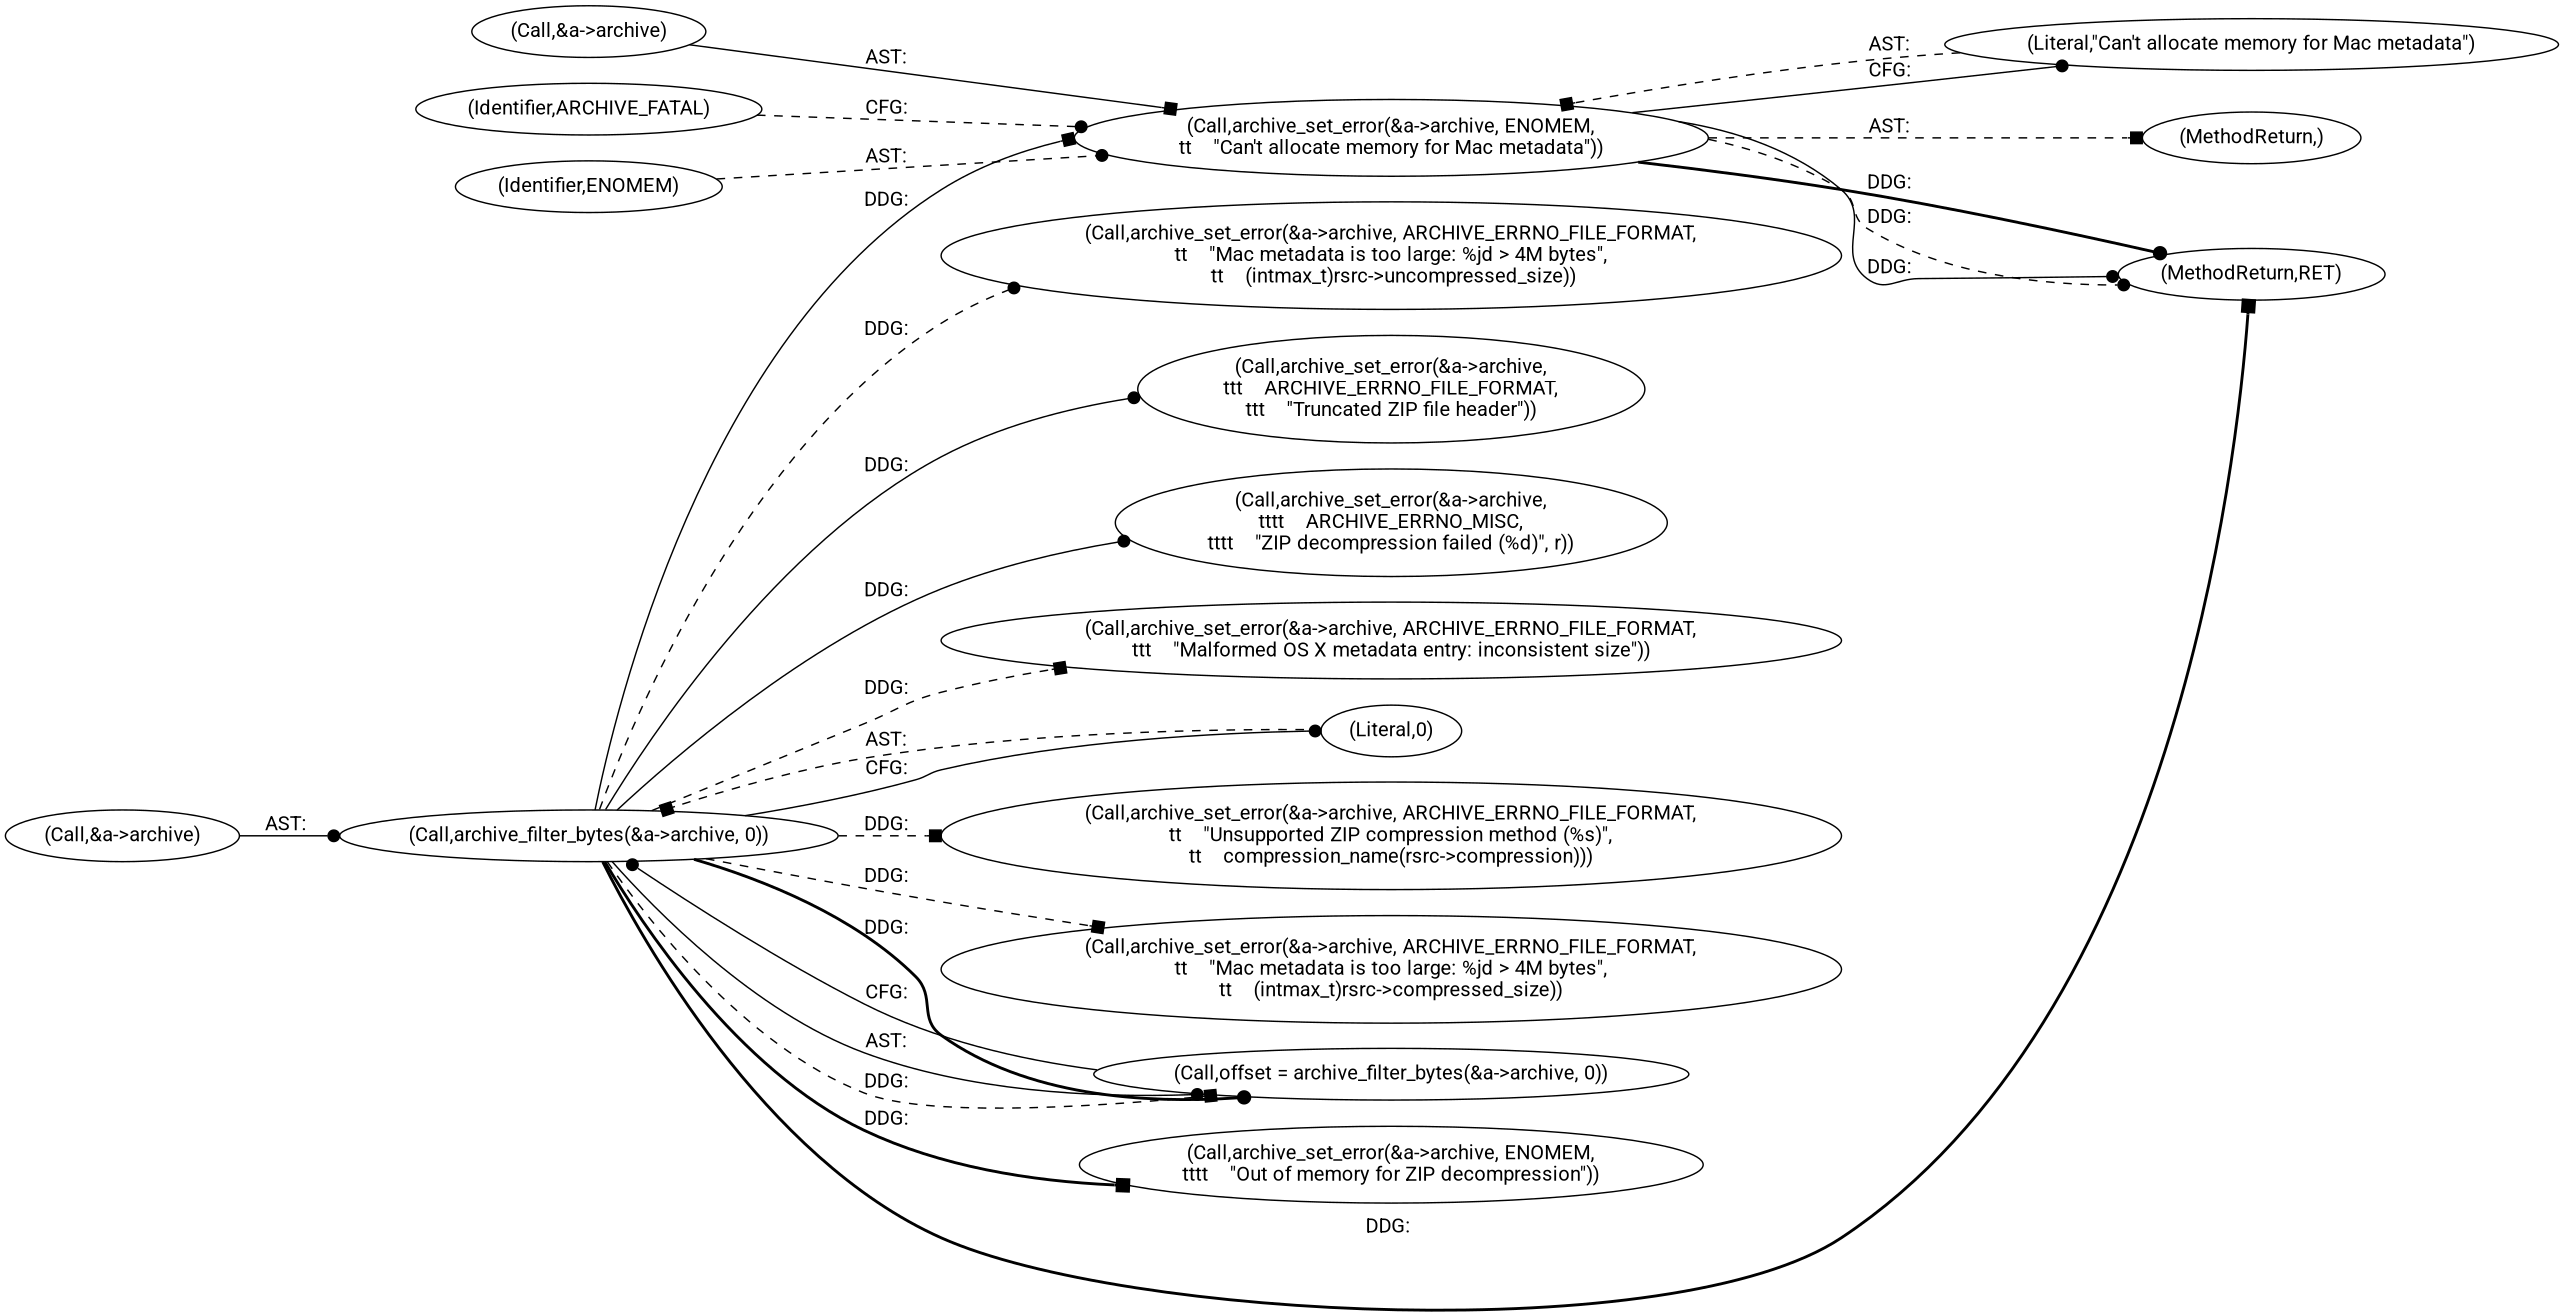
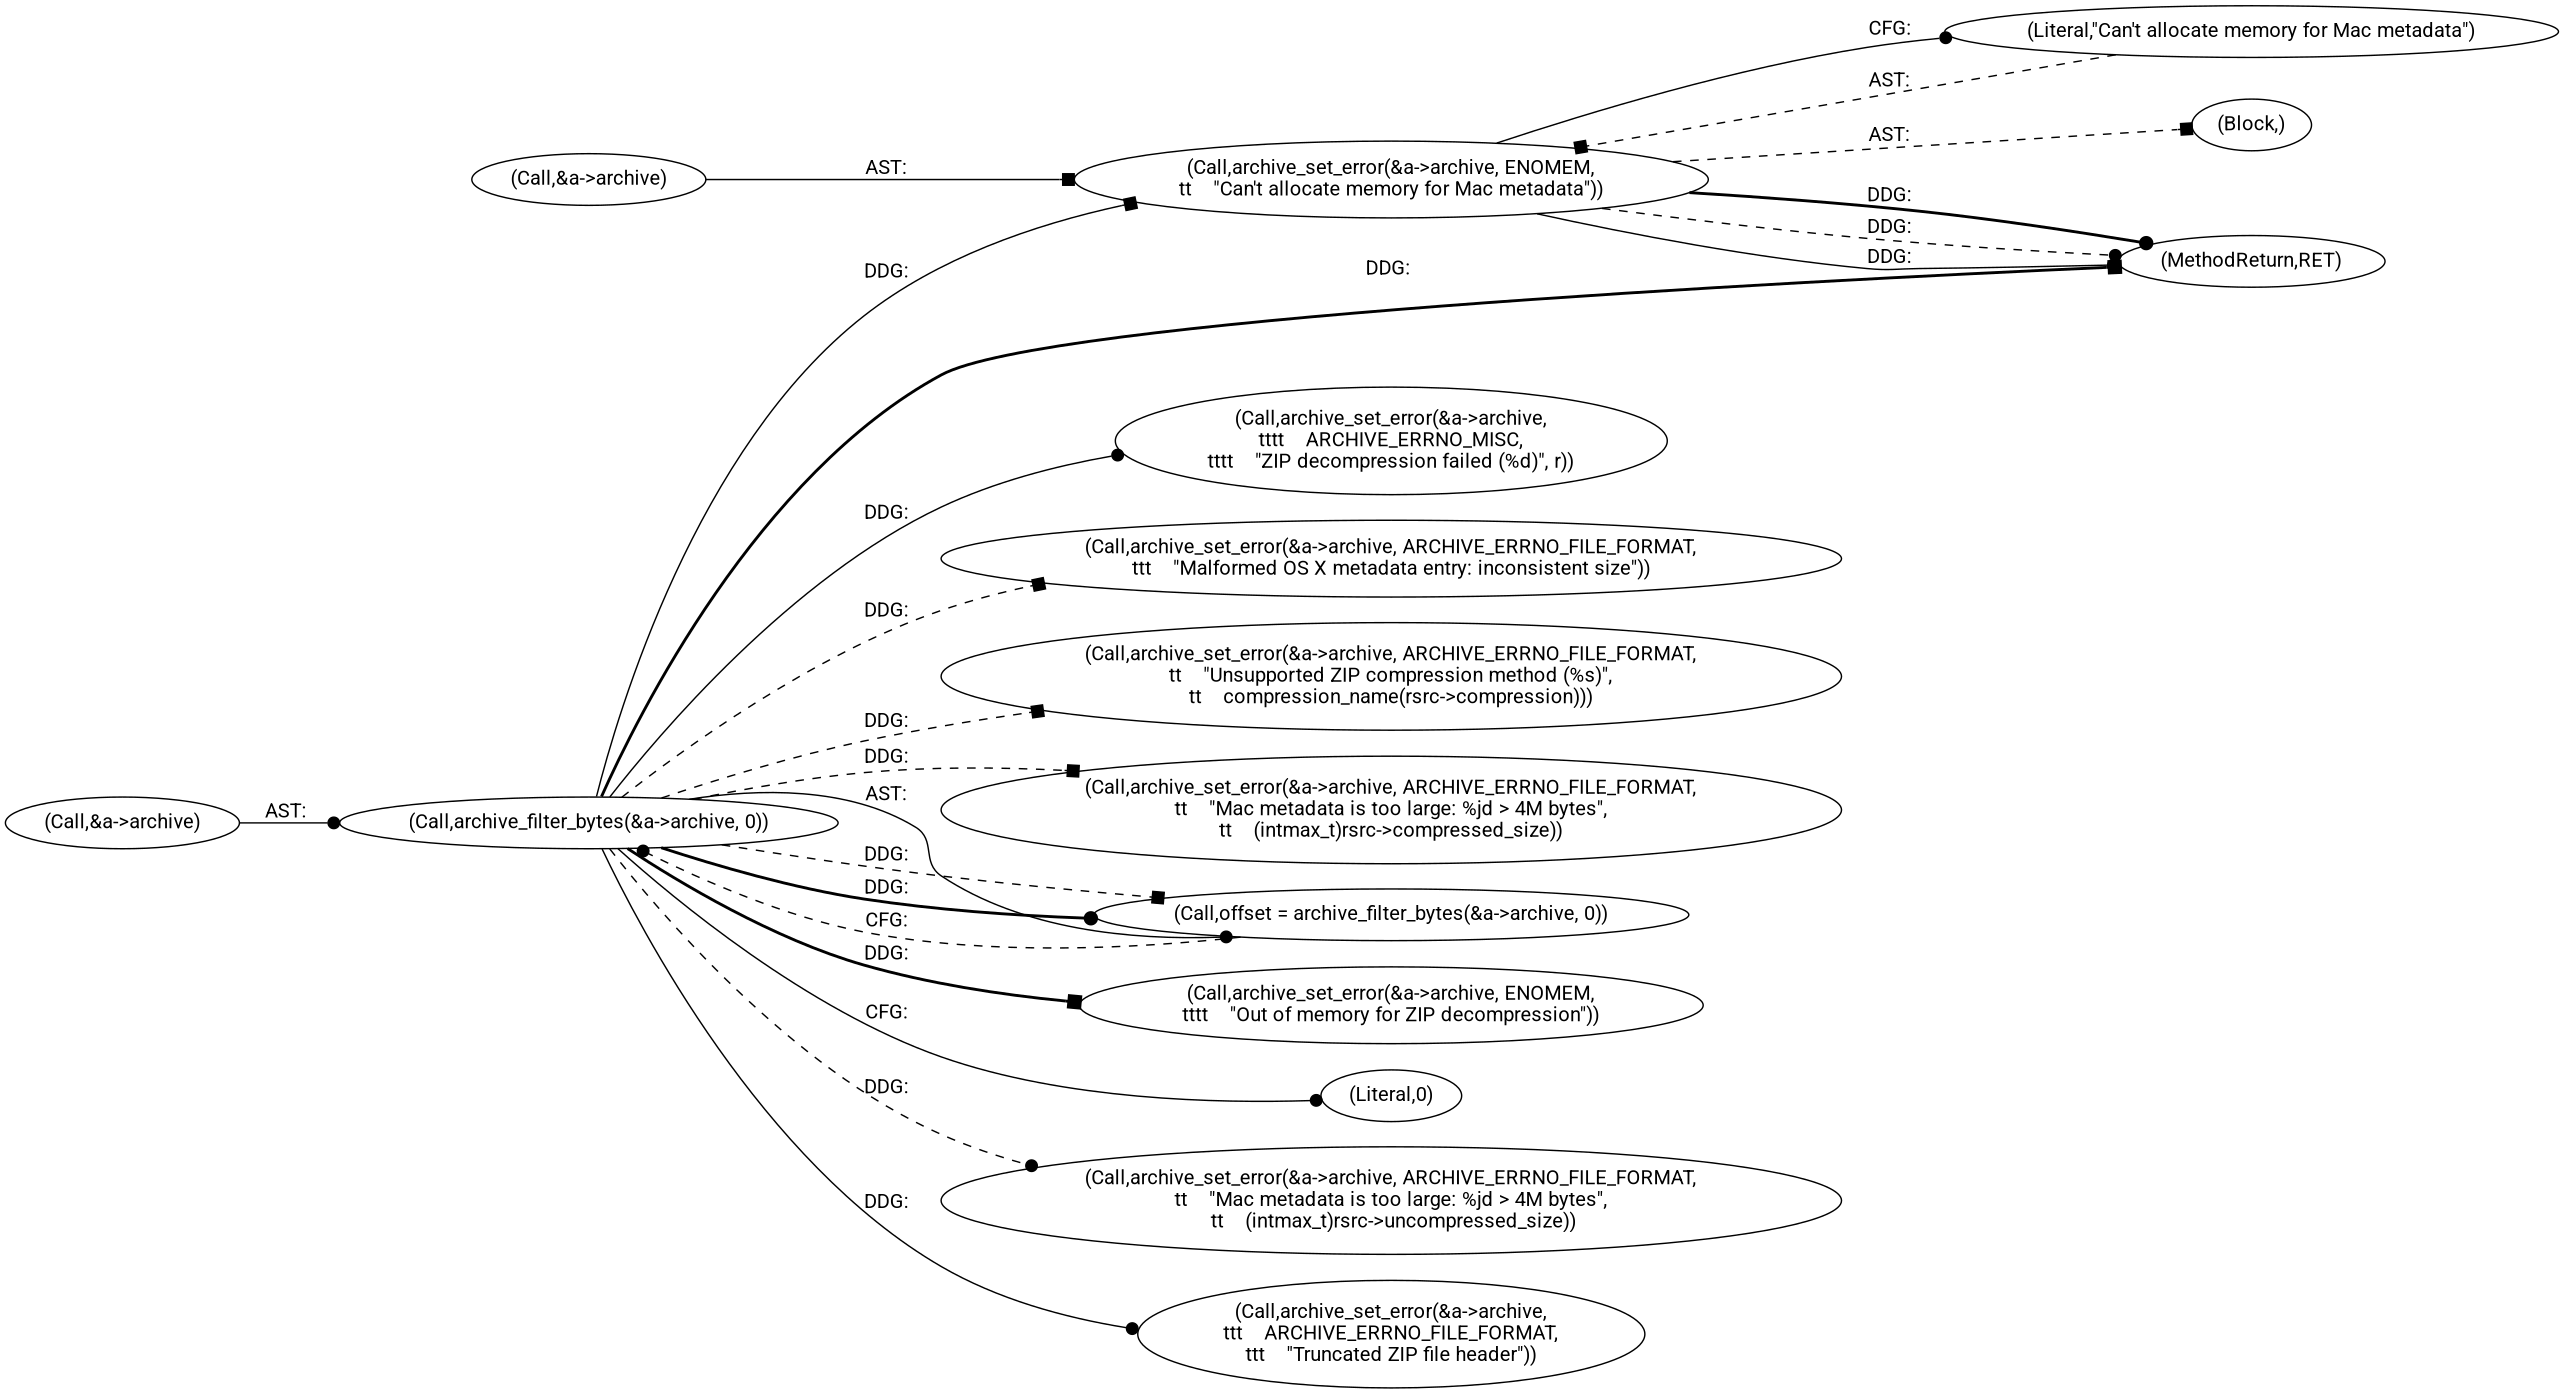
  digraph {
    fontname=Roboto
    rankdir=LR
    node [fontname=Roboto]
    edge [arrowhead=dot fontname=Roboto style=dashed]
    n1 [label="(Call,archive_set_error(&a->archive, ENOMEM,\n\t\t    \"Can't allocate memory for Mac metadata\"))"]
    n2 [label="(Literal,\"Can't allocate memory for Mac metadata\")"]
-   n3 [label="(MethodReturn,)"]
+   n3 [label="(Block,)"]
    n4 [label="(MethodReturn,RET)"]
    n5 [label="(Call,archive_filter_bytes(&a->archive, 0))"]
    n6 [label="(Call,archive_set_error(&a->archive,\n\t\t\t\t    ARCHIVE_ERRNO_MISC,\n\t\t\t\t    \"ZIP decompression failed (%d)\", r))"]
    n7 [label="(Call,archive_set_error(&a->archive, ARCHIVE_ERRNO_FILE_FORMAT,\n\t\t\t    \"Malformed OS X metadata entry: inconsistent size\"))"]
    n8 [label="(Call,archive_set_error(&a->archive, ARCHIVE_ERRNO_FILE_FORMAT,\n\t\t    \"Unsupported ZIP compression method (%s)\",\n\t\t    compression_name(rsrc->compression)))"]
    n9 [label="(Call,archive_set_error(&a->archive, ARCHIVE_ERRNO_FILE_FORMAT,\n\t\t    \"Mac metadata is too large: %jd > 4M bytes\",\n\t\t    (intmax_t)rsrc->compressed_size))"]
    n10 [label="(Call,offset = archive_filter_bytes(&a->archive, 0))"]
    n11 [label="(Call,archive_set_error(&a->archive, ENOMEM,\n\t\t\t\t    \"Out of memory for ZIP decompression\"))"]
    n12 [label="(Literal,0)"]
    n13 [label="(Call,archive_set_error(&a->archive, ARCHIVE_ERRNO_FILE_FORMAT,\n\t\t    \"Mac metadata is too large: %jd > 4M bytes\",\n \t\t    (intmax_t)rsrc->uncompressed_size))"]
    n14 [label="(Call,archive_set_error(&a->archive,\n\t\t\t    ARCHIVE_ERRNO_FILE_FORMAT,\n\t\t\t    \"Truncated ZIP file header\"))"]
-   n15 [label="(Identifier,ENOMEM)"]
    n16 [label="(Call,&a->archive)"]
    n17 [label="(Call,&a->archive)"]
-   n18 [label="(Identifier,ARCHIVE_FATAL)"]
    n1 -> n2 [label="CFG: " style=solid]
    n1 -> n3 [arrowhead=box label="AST: "]
    n1 -> n4 [label="DDG: " style=bold]
    n1 -> n4 [label="DDG: "]
    n1 -> n4 [label="DDG: " style=solid]
    n2 -> n1 [arrowhead=box label="AST: "]
    n5 -> n1 [arrowhead=box label="DDG: " style=solid]
    n5 -> n4 [arrowhead=box label="DDG: " style=bold]
    n5 -> n6 [label="DDG: " style=solid]
    n5 -> n7 [arrowhead=box label="DDG: "]
    n5 -> n8 [arrowhead=box label="DDG: "]
    n5 -> n9 [arrowhead=box label="DDG: "]
    n5 -> n10 [label="AST: " style=solid]
    n5 -> n10 [arrowhead=box label="DDG: "]
    n5 -> n10 [label="DDG: " style=bold]
    n5 -> n11 [arrowhead=box label="DDG: " style=bold]
    n5 -> n12 [label="CFG: " style=solid]
    n5 -> n13 [label="DDG: "]
    n5 -> n14 [label="DDG: " style=solid]
-   n10 -> n5 [label="CFG: " style=solid]
-   n12 -> n5 [arrowhead=box label="AST: "]
-   n15 -> n1 [label="AST: "]
+   n10 -> n5 [label="CFG: "]
    n16 -> n5 [label="AST: " style=solid]
    n17 -> n1 [arrowhead=box label="AST: " style=solid]
-   n18 -> n1 [label="CFG: "]
  }
